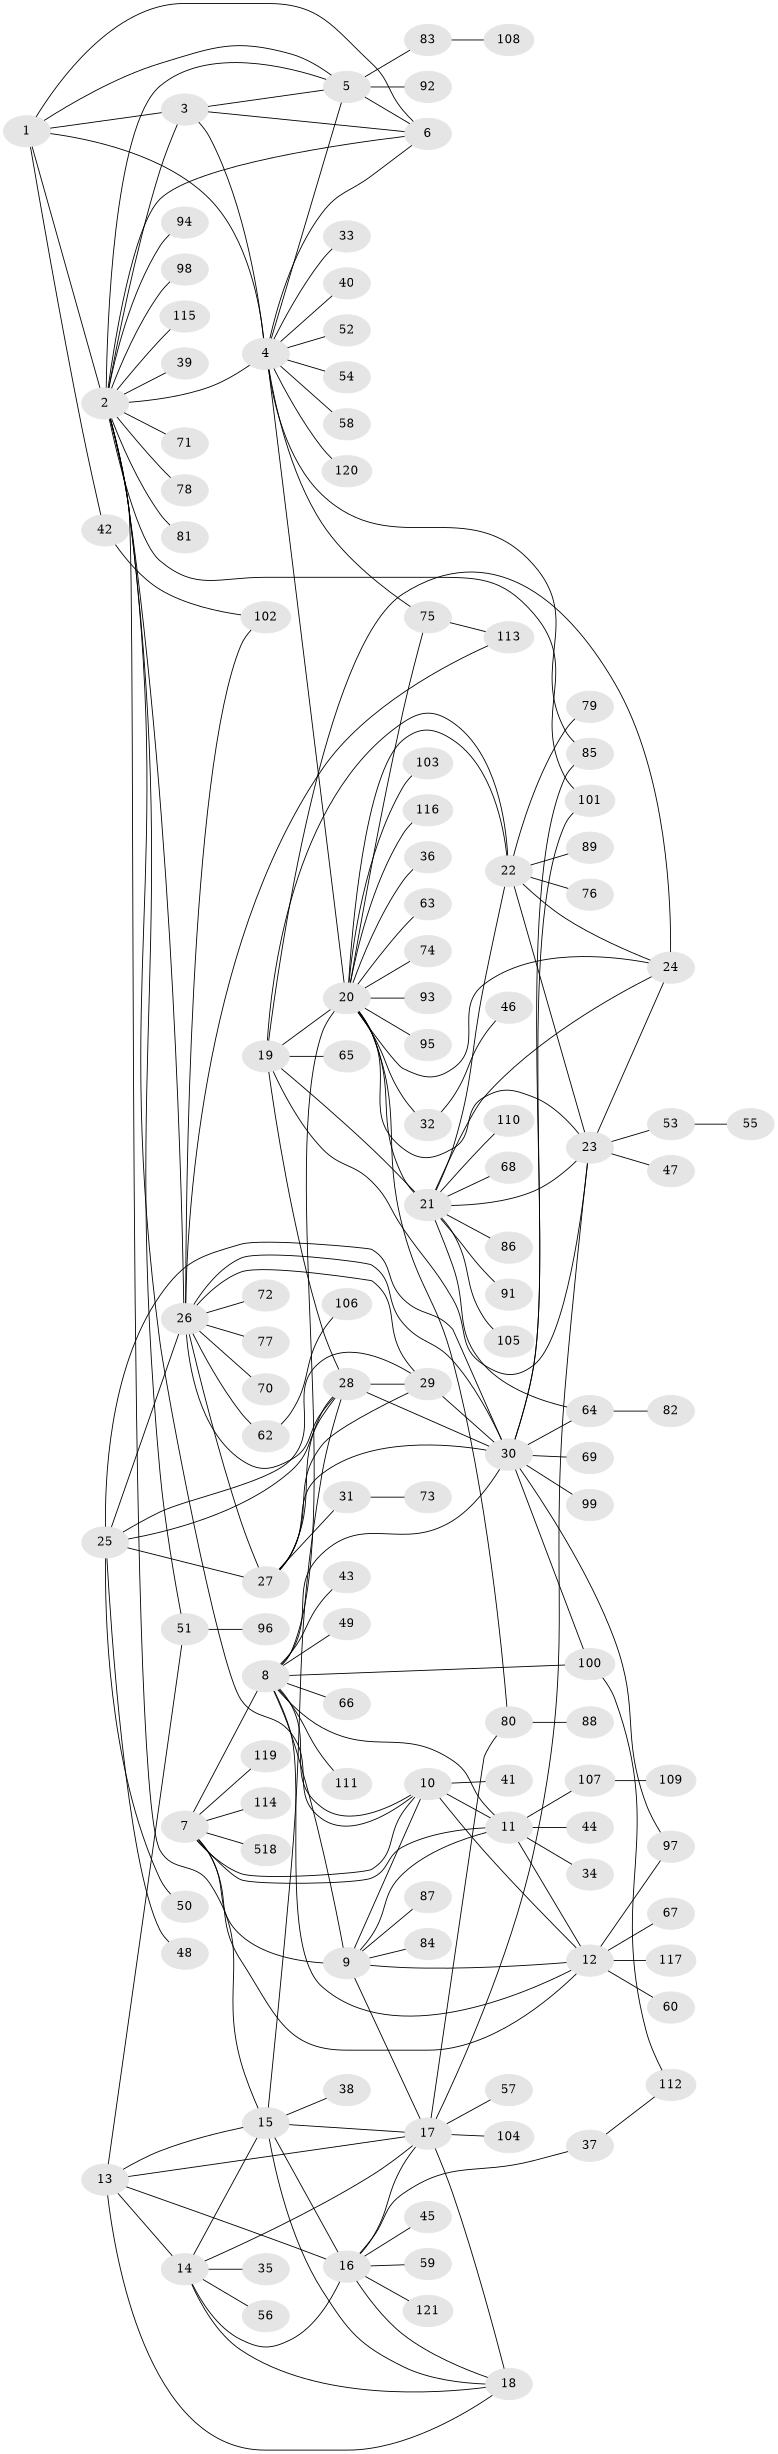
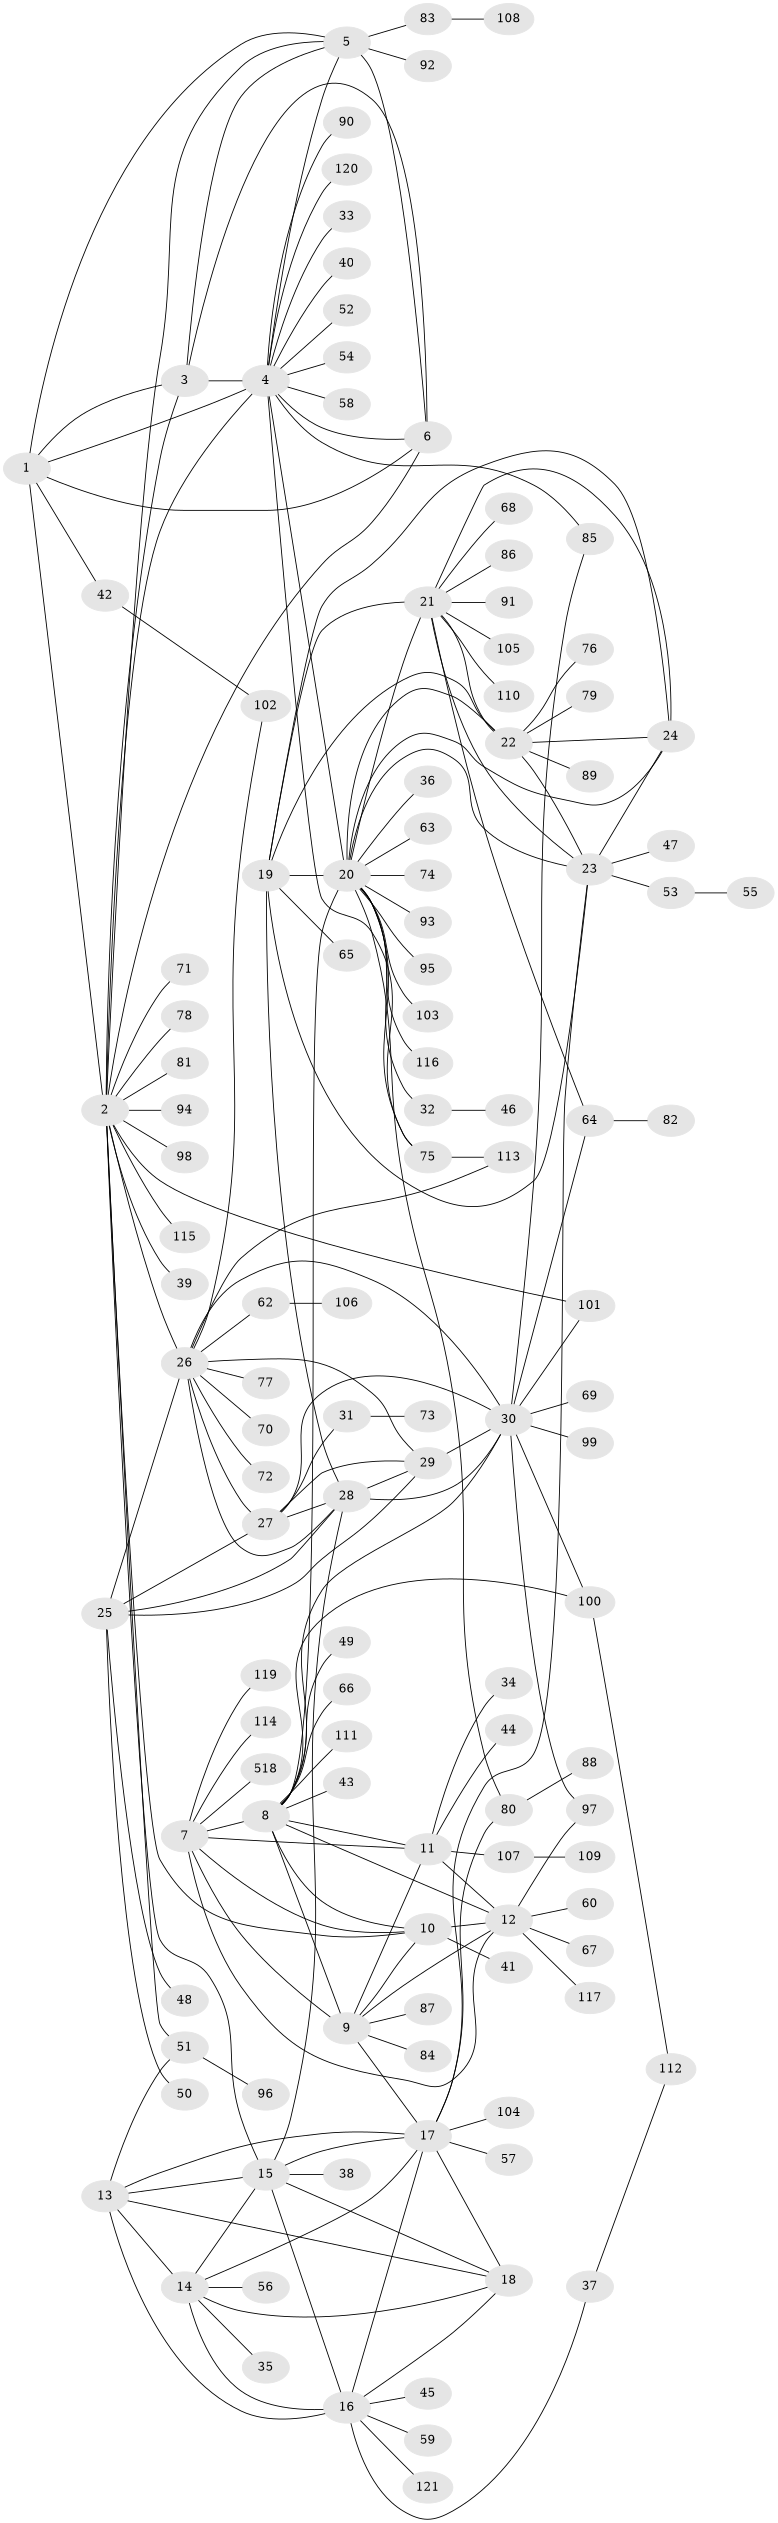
  graph {
    rankdir=LR
    node [color=gray90 style=filled]
    1
    2
    3
    4
    5
    6
    42
    10
    15
    26
    39
    51
    71
    78
    81
    94
    98
    101
    115
    20
    33
    40
    52
    54
    58
    75
    85
+   90
    120
    83
    92
    102
    11
    12
    41
    17
    16
    18
    28
    38
    30
    27
    29
    62
    70
    72
    77
    113
    96
    23
    80
    21
    22
    24
    32
    36
    63
    74
    93
    95
    103
    116
    108
    7
    8
    9
    114
    n68 [label=518]
    119
    43
    49
    66
    100
    111
    84
    87
    34
    44
    107
    60
    67
    97
    117
    64
    69
    99
    112
    57
    104
    109
    13
    14
    35
    56
    37
    45
    59
    121
    47
    53
    88
    19
    65
    68
    86
    91
    105
    110
    76
    79
    89
    46
    82
    55
    25
    48
    50
    31
    106
    73
    1 -- 2
    1 -- 3
    1 -- 4
    1 -- 5
    1 -- 6
    1 -- 42
    2 -- 3
    2 -- 4
    2 -- 5
    2 -- 6
    2 -- 10
    2 -- 15
    2 -- 26
    2 -- 39
    2 -- 51
    2 -- 71
    2 -- 78
    2 -- 81
    2 -- 94
    2 -- 98
    2 -- 101
    2 -- 115
    3 -- 4
    3 -- 5
    3 -- 6
    4 -- 5
    4 -- 6
    4 -- 20
    4 -- 33
    4 -- 40
    4 -- 52
    4 -- 54
    4 -- 58
    4 -- 75
    4 -- 85
+   4 -- 90
    4 -- 120
    5 -- 6
    5 -- 83
    5 -- 92
    42 -- 102
-   10 -- 11
    10 -- 12
    10 -- 41
    15 -- 17
    15 -- 16
    15 -- 18
    15 -- 28
    15 -- 38
    26 -- 102
    26 -- 28
    26 -- 30
    26 -- 27
    26 -- 29
    26 -- 62
    26 -- 70
    26 -- 72
    26 -- 77
    26 -- 113
    51 -- 96
    20 -- 75
    20 -- 23
    20 -- 80
    20 -- 21
    20 -- 22
    20 -- 24
    20 -- 32
    20 -- 36
    20 -- 63
    20 -- 74
    20 -- 93
    20 -- 95
    20 -- 103
    20 -- 116
    75 -- 113
    83 -- 108
    11 -- 12
    11 -- 34
    11 -- 44
    11 -- 107
    12 -- 60
    12 -- 67
    12 -- 97
    12 -- 117
    17 -- 18
    17 -- 23
    17 -- 80
    17 -- 57
    17 -- 104
    16 -- 17
    16 -- 18
    16 -- 37
    16 -- 45
    16 -- 59
    16 -- 121
    28 -- 30
    28 -- 29
    30 -- 101
    30 -- 85
    30 -- 100
    30 -- 97
    30 -- 64
    30 -- 69
    30 -- 99
    27 -- 28
    27 -- 30
    27 -- 29
    27 -- 31
    29 -- 30
    62 -- 106
    23 -- 24
    23 -- 47
    23 -- 53
    80 -- 88
    21 -- 23
    21 -- 22
    21 -- 24
    21 -- 64
    21 -- 68
    21 -- 86
    21 -- 91
    21 -- 105
    21 -- 110
    22 -- 23
    22 -- 24
    22 -- 76
    22 -- 79
    22 -- 89
    32 -- 46
    7 -- 10
    7 -- 11
    7 -- 12
    7 -- 8
    7 -- 9
    7 -- 114
    7 -- n68
    7 -- 119
    8 -- 10
    8 -- 20
    8 -- 11
    8 -- 12
    8 -- 30
    8 -- 9
    8 -- 43
    8 -- 49
    8 -- 66
    8 -- 100
    8 -- 111
    9 -- 10
    9 -- 11
    9 -- 12
    9 -- 17
    9 -- 84
    9 -- 87
    100 -- 112
    107 -- 109
    64 -- 82
    13 -- 15
    13 -- 51
    13 -- 17
    13 -- 16
    13 -- 18
    13 -- 14
    14 -- 15
    14 -- 17
    14 -- 16
    14 -- 18
    14 -- 35
    14 -- 56
    37 -- 112
    53 -- 55
    19 -- 20
    19 -- 28
    19 -- 23
    19 -- 21
    19 -- 22
    19 -- 24
    19 -- 65
    25 -- 26
    25 -- 28
-   25 -- 30
    25 -- 27
    25 -- 29
    25 -- 48
    25 -- 50
    31 -- 73
  }
